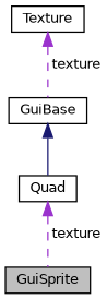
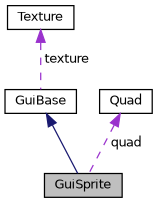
  digraph {
    node [color=black fillcolor=white fontname=Helvetica fontsize=10 shape=record style=filled]
    edge [color=darkorchid3 dir=back fontname=Helvetica fontsize=10 labelfontname=Helvetica labelfontsize=10 style=dashed]
    n1 [fillcolor=grey75 fontcolor=black height=0.2 label=GuiSprite width=0.4]
    n2 [height=0.2 label=GuiBase width=0.4]
    n3 [height=0.2 label=Quad width=0.4]
    n4 [height=0.2 label=Texture width=0.4]
-   n2 -> n3 [color=midnightblue style=solid]
-   n3 -> n1 [label=" texture"]
+   n2 -> n1 [color=midnightblue style=solid]
+   n3 -> n1 [label=" quad"]
    n4 -> n2 [label=" texture"]
  }
